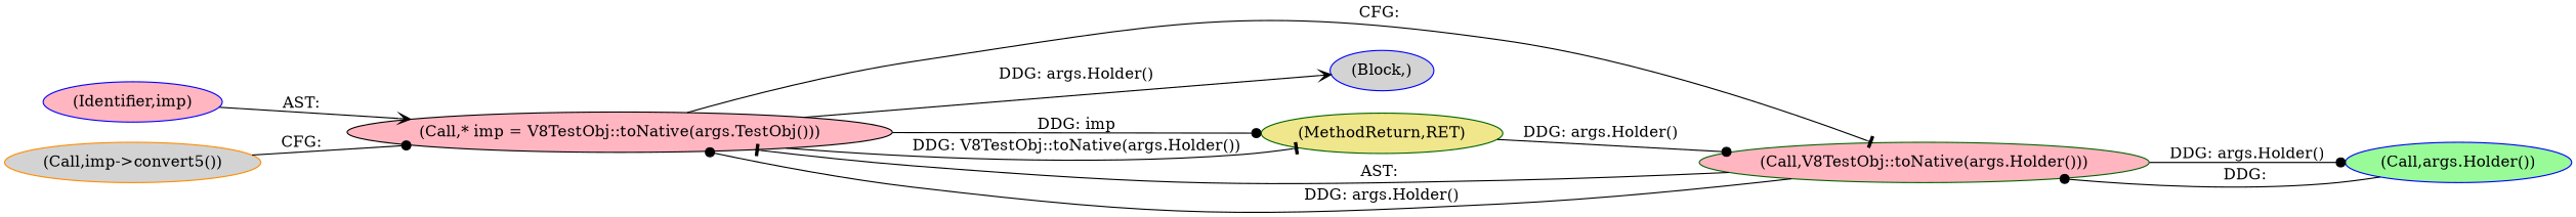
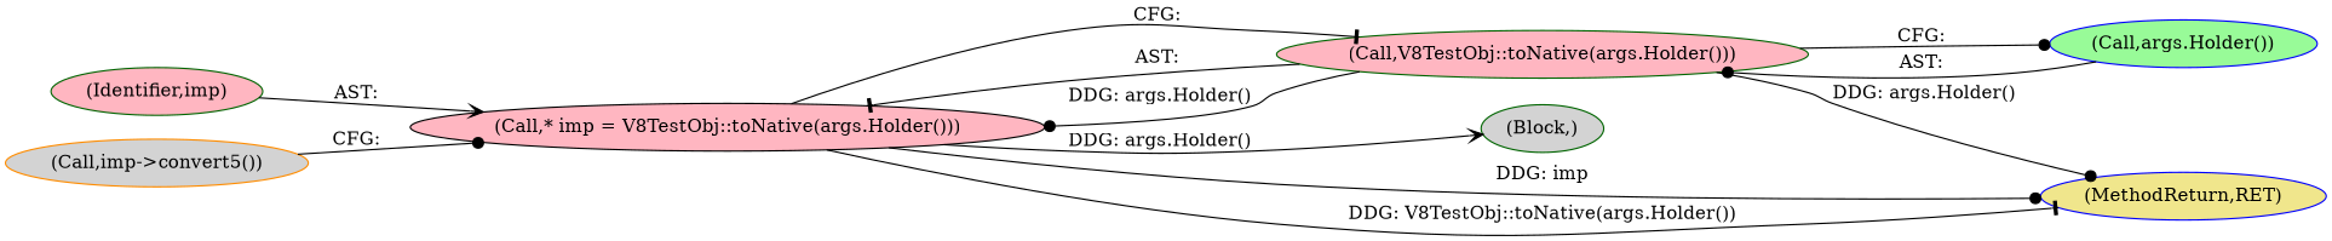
  digraph {
    rankdir=LR
    node [color=darkgreen fillcolor=lightpink style=filled]
    edge [arrowhead=dot]
-   n1 [color=black label="(Call,* imp = V8TestObj::toNative(args.TestObj()))"]
+   n1 [color=black label="(Call,* imp = V8TestObj::toNative(args.Holder()))"]
    n2 [label="(Call,V8TestObj::toNative(args.Holder()))"]
-   n3 [color=blue fillcolor=lightgrey label="(Block,)"]
-   n4 [fillcolor=khaki label="(MethodReturn,RET)"]
+   n3 [fillcolor=lightgrey label="(Block,)"]
+   n4 [color=blue fillcolor=khaki label="(MethodReturn,RET)"]
    n5 [color=blue fillcolor=palegreen label="(Call,args.Holder())"]
-   n6 [color=blue label="(Identifier,imp)"]
+   n6 [label="(Identifier,imp)"]
    n7 [color=darkorange fillcolor=lightgrey label="(Call,imp->convert5())"]
    n1 -> n2 [arrowhead=tee label="CFG: "]
    n1 -> n3 [arrowhead=vee label="DDG: args.Holder()"]
    n1 -> n4 [label="DDG: imp"]
    n1 -> n4 [arrowhead=tee label="DDG: V8TestObj::toNative(args.Holder())"]
    n2 -> n1 [arrowhead=tee label="AST: "]
    n2 -> n1 [label="DDG: args.Holder()"]
-   n4 -> n2 [label="DDG: args.Holder()"]
-   n2 -> n5 [label="DDG: args.Holder()"]
-   n5 -> n2 [label="DDG: "]
+   n2 -> n4 [label="DDG: args.Holder()"]
+   n2 -> n5 [label="CFG: "]
+   n5 -> n2 [label="AST: "]
    n6 -> n1 [arrowhead=vee label="AST: "]
    n7 -> n1 [label="CFG: "]
  }
